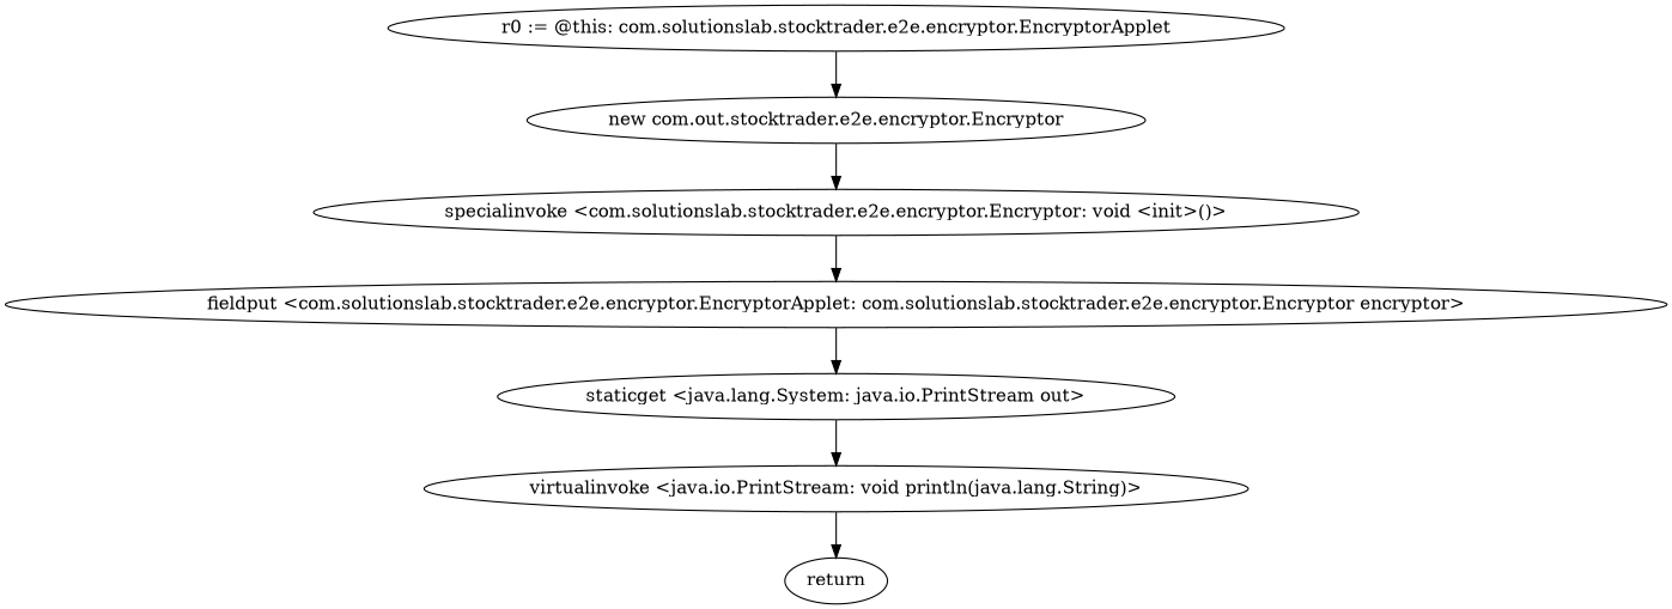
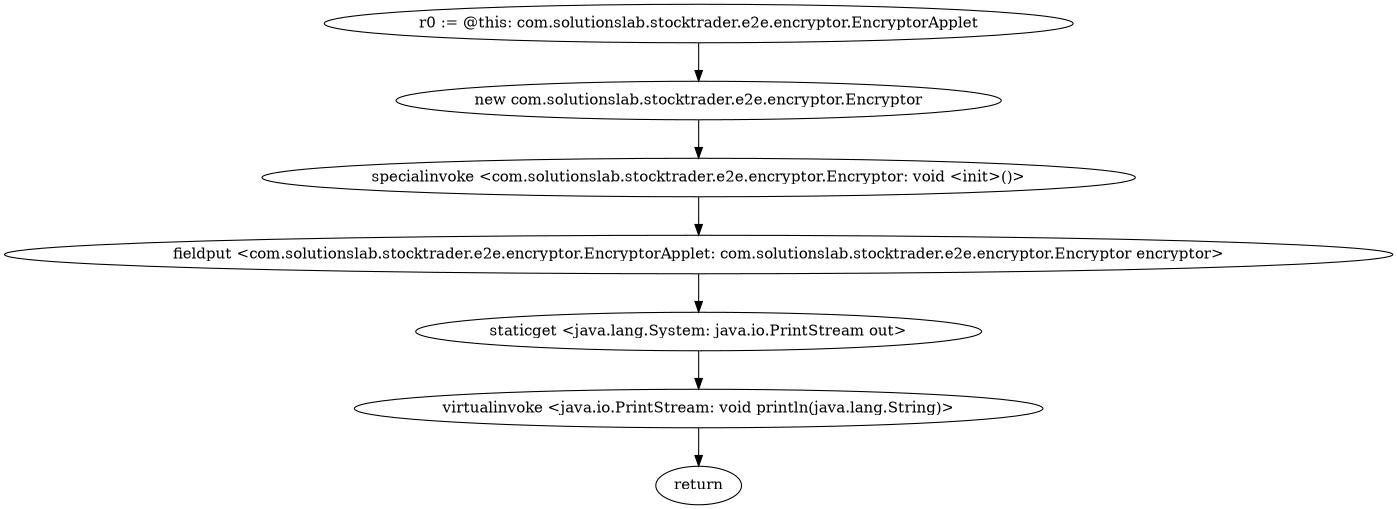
  digraph {
    "r0 := @this: com.solutionslab.stocktrader.e2e.encryptor.EncryptorApplet"
-   "new com.solutionslab.stocktrader.e2e.encryptor.Encryptor" [label="new com.out.stocktrader.e2e.encryptor.Encryptor"]
+   "new com.solutionslab.stocktrader.e2e.encryptor.Encryptor"
    "specialinvoke <com.solutionslab.stocktrader.e2e.encryptor.Encryptor: void <init>()>"
    "fieldput <com.solutionslab.stocktrader.e2e.encryptor.EncryptorApplet: com.solutionslab.stocktrader.e2e.encryptor.Encryptor encryptor>"
    "staticget <java.lang.System: java.io.PrintStream out>"
    "virtualinvoke <java.io.PrintStream: void println(java.lang.String)>"
    return
    "r0 := @this: com.solutionslab.stocktrader.e2e.encryptor.EncryptorApplet" -> "new com.solutionslab.stocktrader.e2e.encryptor.Encryptor"
    "new com.solutionslab.stocktrader.e2e.encryptor.Encryptor" -> "specialinvoke <com.solutionslab.stocktrader.e2e.encryptor.Encryptor: void <init>()>"
    "specialinvoke <com.solutionslab.stocktrader.e2e.encryptor.Encryptor: void <init>()>" -> "fieldput <com.solutionslab.stocktrader.e2e.encryptor.EncryptorApplet: com.solutionslab.stocktrader.e2e.encryptor.Encryptor encryptor>"
    "fieldput <com.solutionslab.stocktrader.e2e.encryptor.EncryptorApplet: com.solutionslab.stocktrader.e2e.encryptor.Encryptor encryptor>" -> "staticget <java.lang.System: java.io.PrintStream out>"
    "staticget <java.lang.System: java.io.PrintStream out>" -> "virtualinvoke <java.io.PrintStream: void println(java.lang.String)>"
    "virtualinvoke <java.io.PrintStream: void println(java.lang.String)>" -> return
  }
